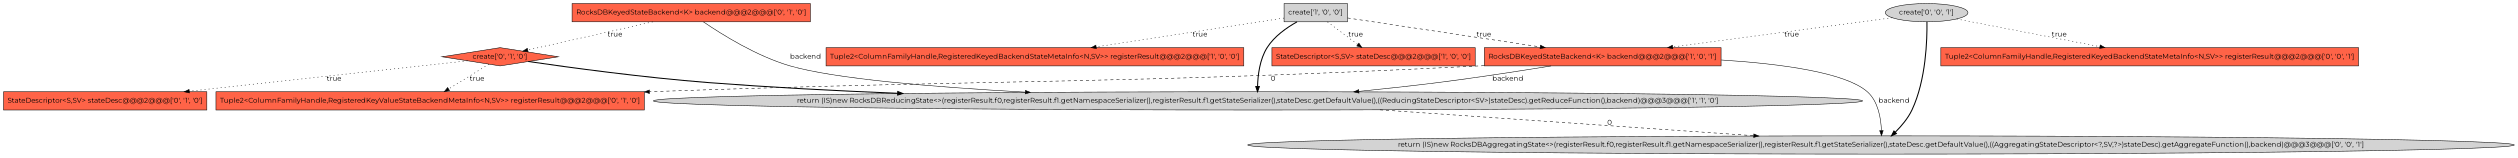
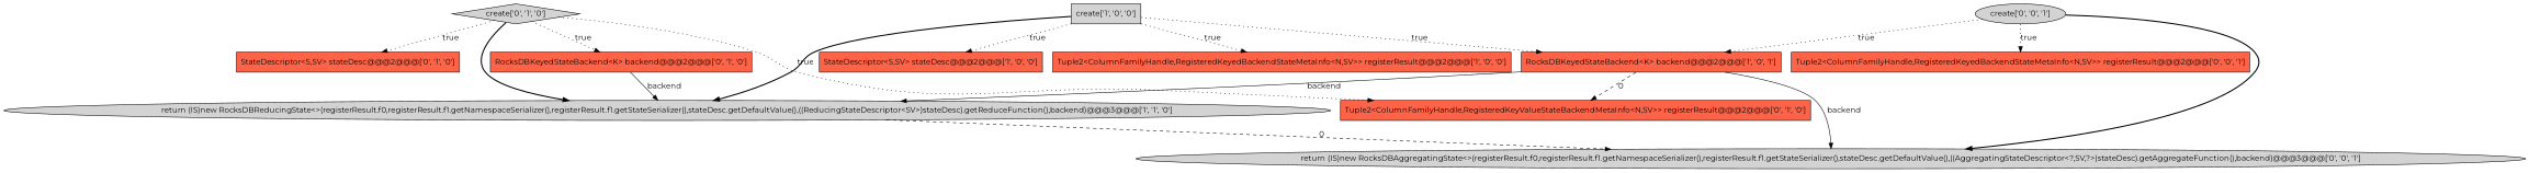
  digraph {
    fontname=Montserrat
    node [fillcolor=tomato fontname=Montserrat shape=box style=filled]
    edge [fontname=Montserrat style=dotted]
    n1 [label="RocksDBKeyedStateBackend<K> backend@@@2@@@['0', '1', '0']"]
    n2 [fillcolor=lightgray label="return (IS)new RocksDBReducingState<>(registerResult.f0,registerResult.f1.getNamespaceSerializer(),registerResult.f1.getStateSerializer(),stateDesc.getDefaultValue(),((ReducingStateDescriptor<SV>)stateDesc).getReduceFunction(),backend)@@@3@@@['1', '1', '0']" shape=ellipse]
    n3 [fillcolor=lightgray label="return (IS)new RocksDBAggregatingState<>(registerResult.f0,registerResult.f1.getNamespaceSerializer(),registerResult.f1.getStateSerializer(),stateDesc.getDefaultValue(),((AggregatingStateDescriptor<?,SV,?>)stateDesc).getAggregateFunction(),backend)@@@3@@@['0', '0', '1']" shape=ellipse]
    n4 [label="Tuple2<ColumnFamilyHandle,RegisteredKeyedBackendStateMetaInfo<N,SV>> registerResult@@@2@@@['0', '0', '1']"]
    n5 [label="StateDescriptor<S,SV> stateDesc@@@2@@@['1', '0', '0']"]
-   n6 [label="create['0', '1', '0']" shape=diamond]
+   n6 [fillcolor=lightgray label="create['0', '1', '0']" shape=diamond]
    n7 [label="Tuple2<ColumnFamilyHandle,RegisteredKeyValueStateBackendMetaInfo<N,SV>> registerResult@@@2@@@['0', '1', '0']"]
    n8 [label="StateDescriptor<S,SV> stateDesc@@@2@@@['0', '1', '0']"]
    n9 [label="RocksDBKeyedStateBackend<K> backend@@@2@@@['1', '0', '1']"]
    n10 [fillcolor=lightgray label="create['1', '0', '0']"]
    n11 [label="Tuple2<ColumnFamilyHandle,RegisteredKeyedBackendStateMetaInfo<N,SV>> registerResult@@@2@@@['1', '0', '0']"]
    n12 [fillcolor=lightgray label="create['0', '0', '1']" shape=ellipse]
    n1 -> n2 [label=backend style=solid]
    n2 -> n3 [label=0 style=dashed]
-   n1 -> n6 [label=true]
+   n6 -> n1 [label=true]
    n6 -> n2 [style=bold]
    n6 -> n7 [label=true]
    n6 -> n8 [label=true]
    n9 -> n2 [label=backend style=solid]
    n9 -> n3 [label=backend style=solid]
    n9 -> n7 [label=0 style=dashed]
    n10 -> n2 [style=bold]
    n10 -> n5 [label=true]
-   n10 -> n9 [label=true style=dashed]
+   n10 -> n9 [label=true]
    n10 -> n11 [label=true]
    n12 -> n3 [style=bold]
    n12 -> n4 [label=true]
    n12 -> n9 [label=true]
  }
